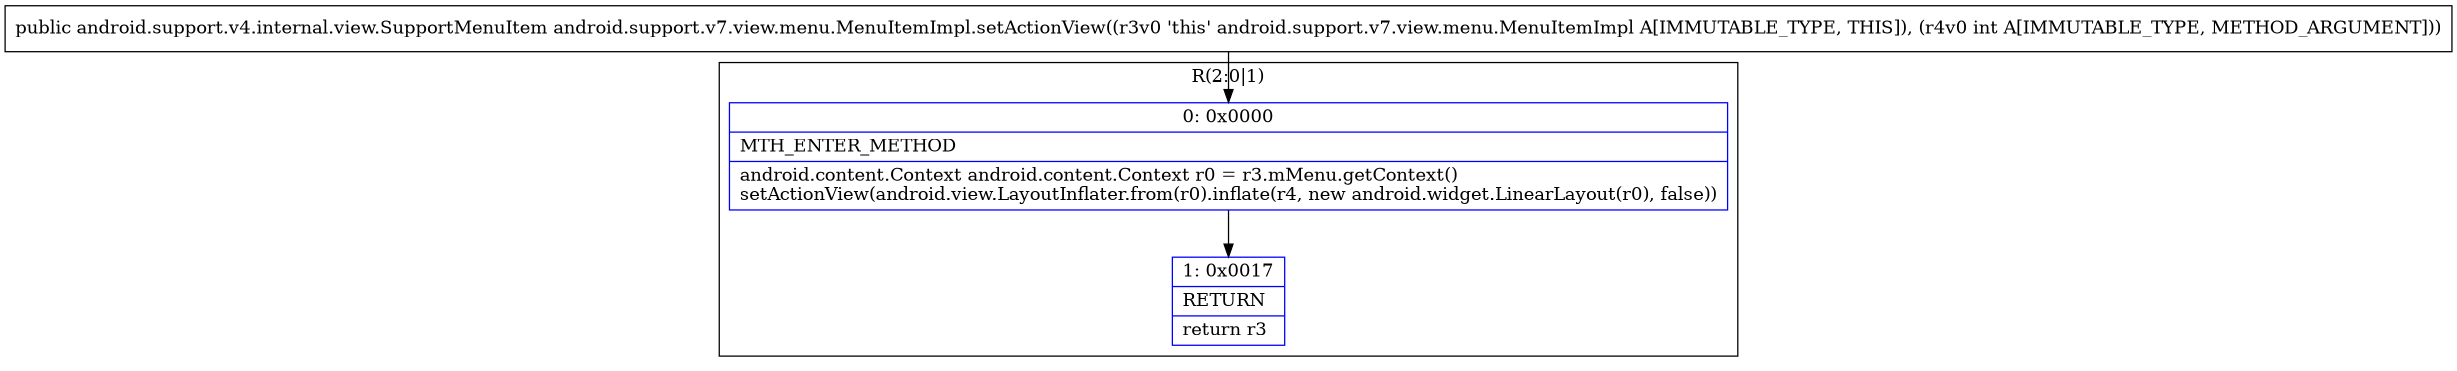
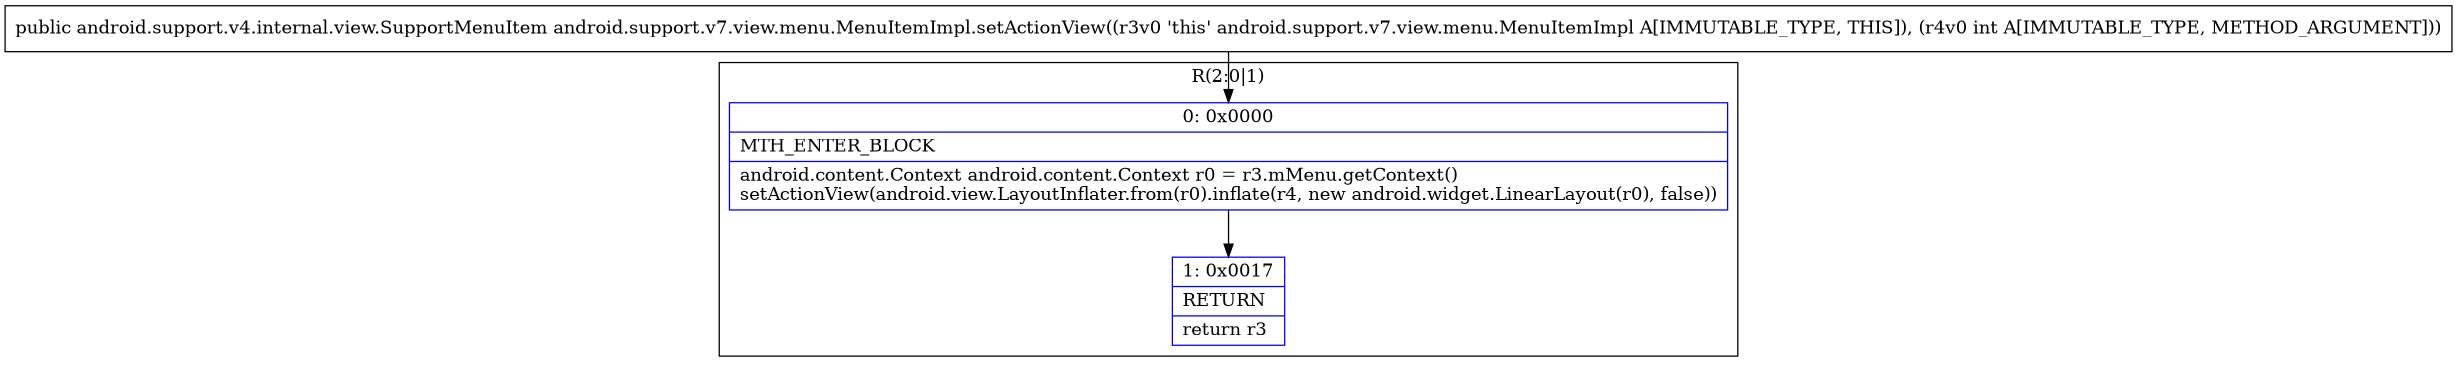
  digraph {
    fontname="DejaVu Serif"
    node [color=blue shape=record fontname="DejaVu Serif"]
    edge [fontname="DejaVu Serif"]
-   n1 [label="{0\:\ 0x0000|MTH_ENTER_METHOD\l|android.content.Context android.content.Context r0 = r3.mMenu.getContext()\lsetActionView(android.view.LayoutInflater.from(r0).inflate(r4, new android.widget.LinearLayout(r0), false))\l}"]
+   n1 [label="{0\:\ 0x0000|MTH_ENTER_BLOCK\l|android.content.Context android.content.Context r0 = r3.mMenu.getContext()\lsetActionView(android.view.LayoutInflater.from(r0).inflate(r4, new android.widget.LinearLayout(r0), false))\l}"]
    n2 [label="{1\:\ 0x0017|RETURN\l|return r3\l}"]
    n3 [label="{public android.support.v4.internal.view.SupportMenuItem android.support.v7.view.menu.MenuItemImpl.setActionView((r3v0 'this' android.support.v7.view.menu.MenuItemImpl A[IMMUTABLE_TYPE, THIS]), (r4v0 int A[IMMUTABLE_TYPE, METHOD_ARGUMENT])) }" color=""]
    subgraph cluster_1 {
      label="R(2:0|1)"
      n1
      n2
    }
    n1 -> n2
    n3 -> n1
  }
